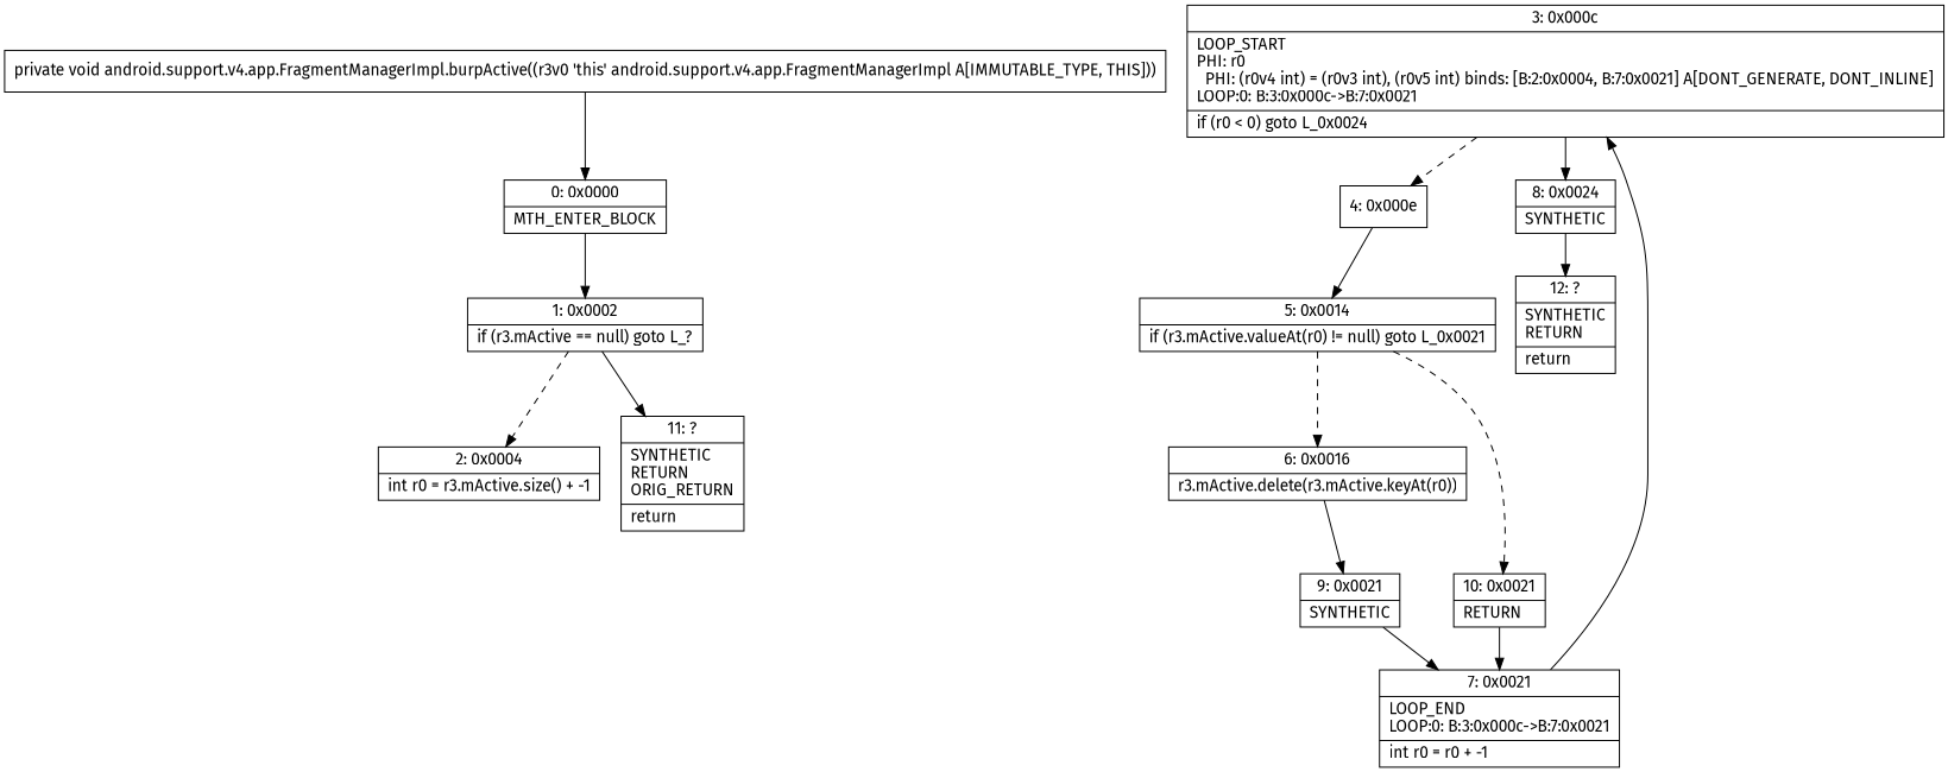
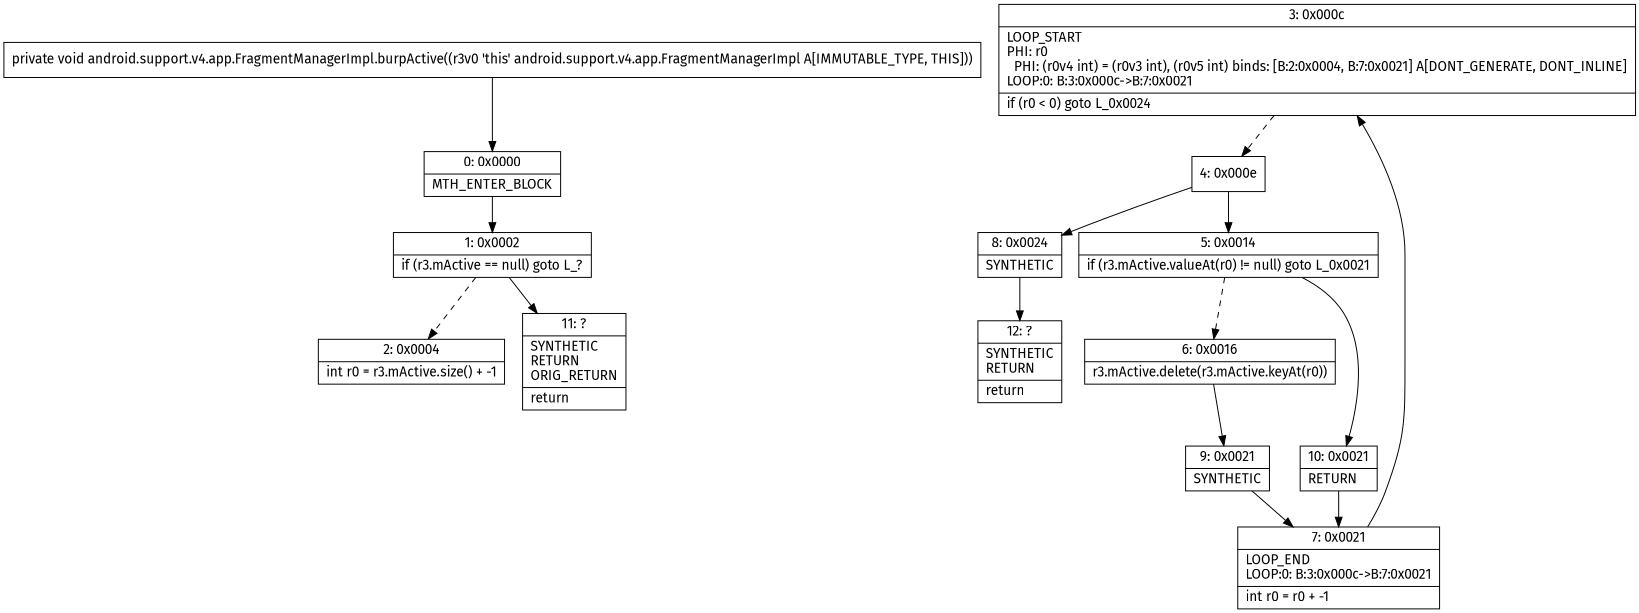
  digraph {
    fontname="Fira Sans"
    node [fontname="Fira Sans" shape=record]
    edge [fontname="Fira Sans"]
    n1 [label="{0\:\ 0x0000|MTH_ENTER_BLOCK\l}"]
    n2 [label="{1\:\ 0x0002|if (r3.mActive == null) goto L_?\l}"]
    n3 [label="{2\:\ 0x0004|int r0 = r3.mActive.size() + \-1\l}"]
    n4 [label="{11\:\ ?|SYNTHETIC\lRETURN\lORIG_RETURN\l|return\l}"]
    n5 [label="{3\:\ 0x000c|LOOP_START\lPHI: r0 \l  PHI: (r0v4 int) = (r0v3 int), (r0v5 int) binds: [B:2:0x0004, B:7:0x0021] A[DONT_GENERATE, DONT_INLINE]\lLOOP:0: B:3:0x000c\-\>B:7:0x0021\l|if (r0 \< 0) goto L_0x0024\l}"]
    n6 [label="{4\:\ 0x000e}"]
    n7 [label="{8\:\ 0x0024|SYNTHETIC\l}"]
    n8 [label="{5\:\ 0x0014|if (r3.mActive.valueAt(r0) != null) goto L_0x0021\l}"]
    n9 [label="{12\:\ ?|SYNTHETIC\lRETURN\l|return\l}"]
    n10 [label="{6\:\ 0x0016|r3.mActive.delete(r3.mActive.keyAt(r0))\l}"]
    n11 [label="{10\:\ 0x0021|RETURN\l}"]
    n12 [label="{9\:\ 0x0021|SYNTHETIC\l}"]
    n13 [label="{7\:\ 0x0021|LOOP_END\lLOOP:0: B:3:0x000c\-\>B:7:0x0021\l|int r0 = r0 + \-1\l}"]
    n14 [label="{private void android.support.v4.app.FragmentManagerImpl.burpActive((r3v0 'this' android.support.v4.app.FragmentManagerImpl A[IMMUTABLE_TYPE, THIS])) }"]
    n1 -> n2
    n2 -> n3 [style=dashed]
    n2 -> n4
    n5 -> n6 [style=dashed]
-   n5 -> n7
+   n6 -> n7
    n6 -> n8
    n7 -> n9
    n8 -> n10 [style=dashed]
-   n8 -> n11 [style=dashed]
+   n8 -> n11
    n10 -> n12
    n11 -> n13
    n12 -> n13
    n13 -> n5
    n14 -> n1
  }
